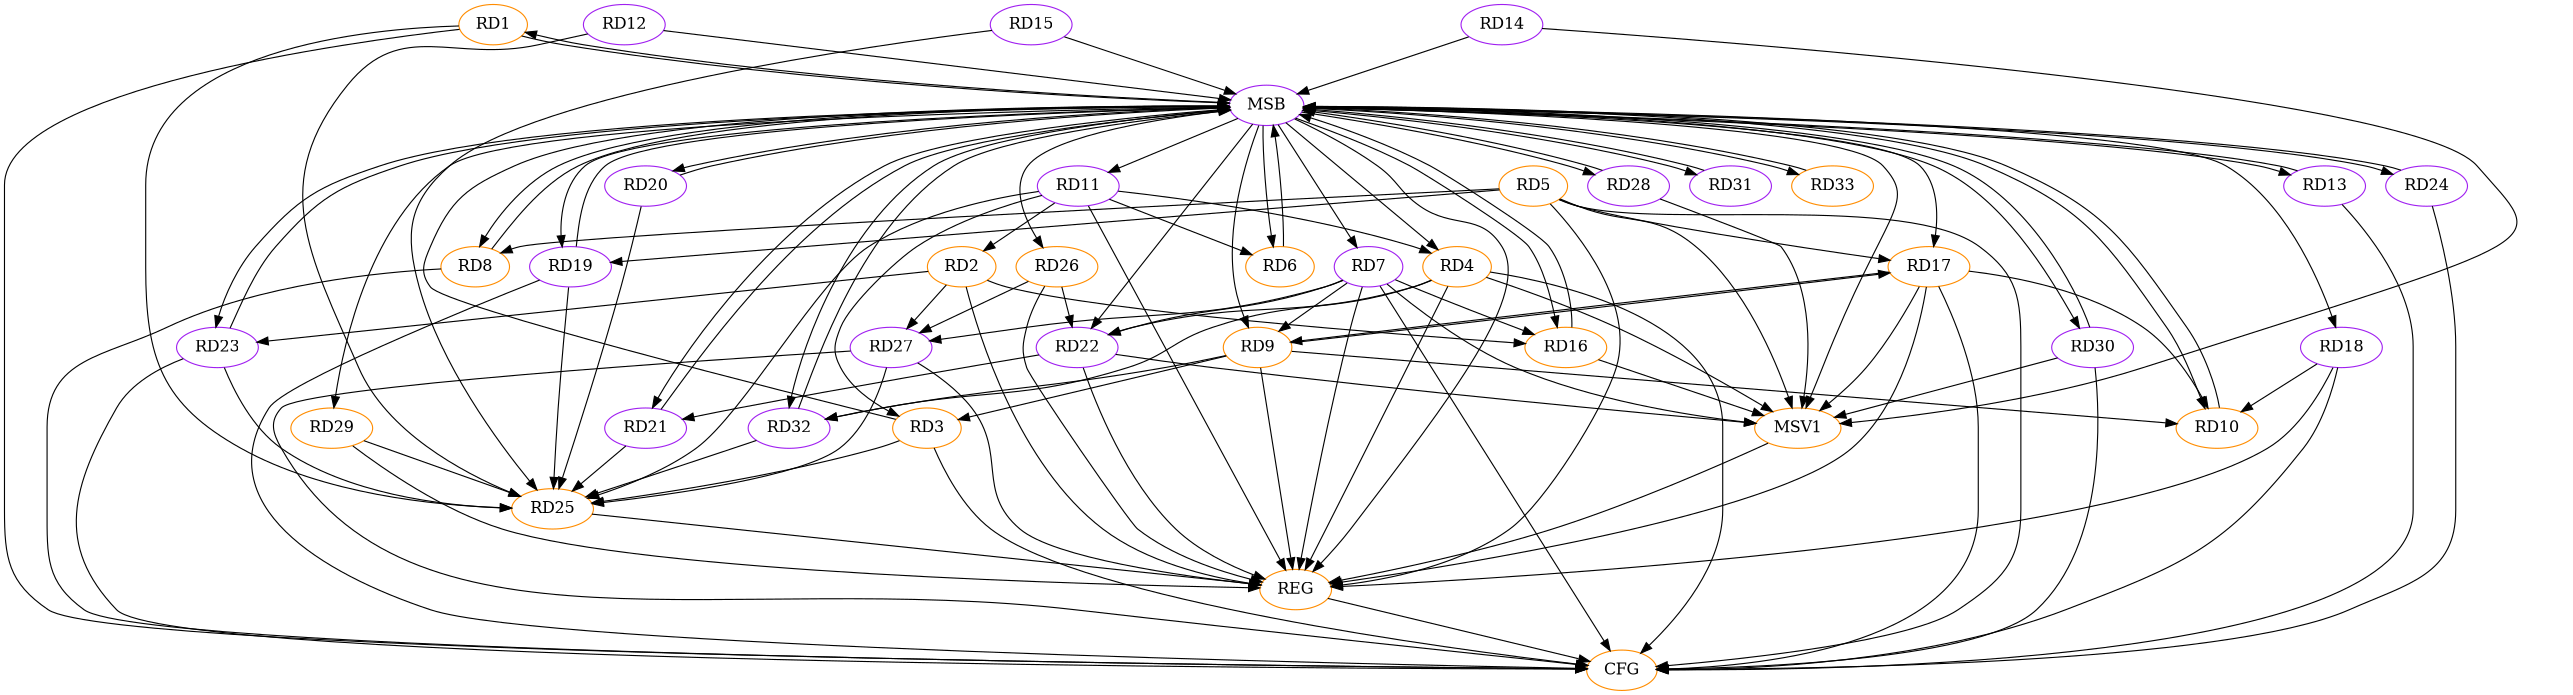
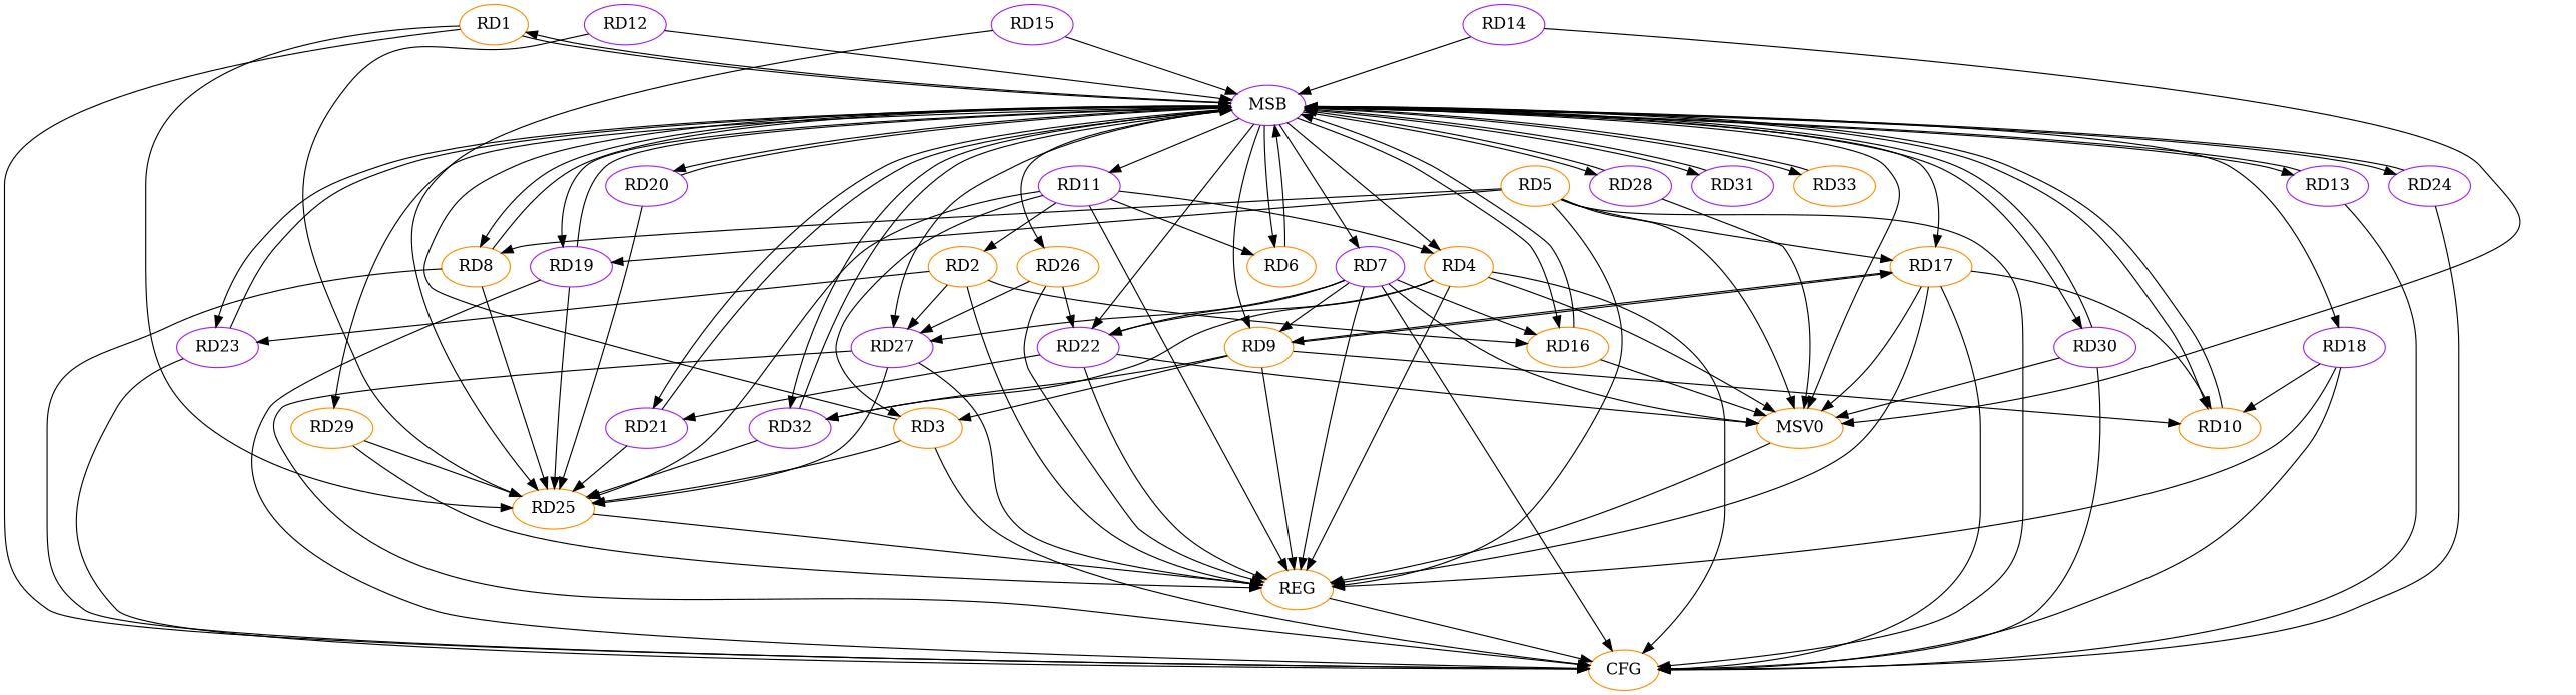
  strict digraph {
    node [color=purple]
    n1 [color=darkorange label=RD1]
    n2 [color=darkorange label=RD25]
    n3 [label=MSB]
    n4 [color=darkorange label=CFG]
    n5 [color=darkorange label=REG]
    n6 [color=darkorange label=RD16]
    n7 [label=RD23]
    n8 [color=darkorange label=RD4]
    n9 [label=RD22]
    n10 [label=RD32]
-   n11 [color=darkorange label=MSV1]
+   n11 [color=darkorange label=MSV0]
    n12 [color=darkorange label=RD8]
    n13 [color=darkorange label=RD17]
    n14 [label=RD19]
    n15 [color=darkorange label=RD6]
    n16 [label=RD7]
    n17 [color=darkorange label=RD9]
    n18 [color=darkorange label=RD10]
    n19 [label=RD11]
    n20 [label=RD13]
    n21 [label=RD18]
    n22 [label=RD20]
    n23 [label=RD21]
    n24 [label=RD24]
    n25 [color=darkorange label=RD26]
    n26 [label=RD28]
    n27 [color=darkorange label=RD29]
    n28 [label=RD30]
    n29 [label=RD31]
    n30 [color=darkorange label=RD33]
    n31 [color=darkorange label=RD2]
    n32 [label=RD27]
    n33 [color=darkorange label=RD3]
    n34 [color=darkorange label=RD5]
    n35 [label=RD12]
    n36 [label=RD14]
    n37 [label=RD15]
    n1 -> n2
    n1 -> n3
    n1 -> n4
    n2 -> n5
    n3 -> n1
-   n3 -> n5
+   n3 -> n32
    n3 -> n6
    n3 -> n7
    n3 -> n8
    n3 -> n9
    n3 -> n10
    n3 -> n11
    n3 -> n12
    n3 -> n13
    n3 -> n14
    n3 -> n15
    n3 -> n16
    n3 -> n17
    n3 -> n18
    n3 -> n19
    n3 -> n20
    n3 -> n21
    n3 -> n22
    n3 -> n23
    n3 -> n24
    n3 -> n25
    n3 -> n26
    n3 -> n27
    n3 -> n28
    n3 -> n29
    n3 -> n30
    n5 -> n4
    n6 -> n3
    n6 -> n11
    n7 -> n3
    n7 -> n4
    n8 -> n4
    n8 -> n5
    n8 -> n9
    n8 -> n10
    n8 -> n11
    n9 -> n5
    n9 -> n11
    n9 -> n23
    n10 -> n2
    n10 -> n3
    n11 -> n5
-   n7 -> n2
+   n12 -> n2
    n12 -> n3
    n12 -> n4
    n13 -> n4
    n13 -> n5
    n13 -> n11
    n13 -> n17
    n13 -> n18
    n14 -> n2
    n14 -> n3
    n14 -> n4
    n15 -> n3
    n16 -> n4
    n16 -> n5
    n16 -> n6
    n16 -> n9
    n16 -> n11
    n16 -> n17
    n16 -> n32
    n17 -> n5
    n17 -> n10
    n17 -> n13
    n17 -> n18
    n17 -> n33
    n18 -> n3
    n19 -> n2
    n19 -> n5
    n19 -> n8
    n19 -> n15
    n19 -> n31
    n19 -> n33
    n20 -> n3
    n20 -> n4
    n21 -> n4
    n21 -> n5
    n21 -> n18
    n22 -> n2
    n22 -> n3
    n23 -> n2
    n23 -> n3
    n24 -> n3
    n24 -> n4
    n25 -> n5
    n25 -> n9
    n25 -> n32
    n26 -> n3
    n26 -> n11
    n27 -> n2
    n27 -> n5
    n28 -> n3
    n28 -> n4
    n28 -> n11
    n29 -> n3
    n30 -> n3
    n31 -> n5
    n31 -> n6
    n31 -> n7
    n31 -> n32
    n32 -> n2
    n32 -> n4
    n32 -> n5
    n33 -> n2
    n33 -> n3
    n33 -> n4
    n34 -> n4
    n34 -> n5
    n34 -> n11
    n34 -> n12
    n34 -> n13
    n34 -> n14
    n35 -> n2
    n35 -> n3
    n36 -> n3
    n36 -> n11
    n37 -> n2
    n37 -> n3
  }
